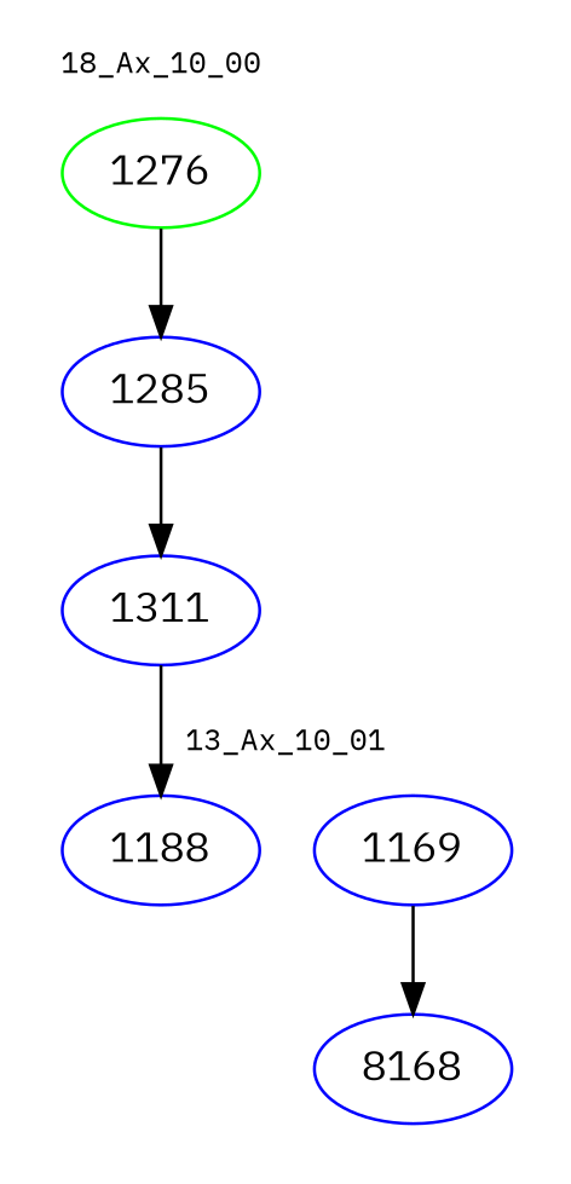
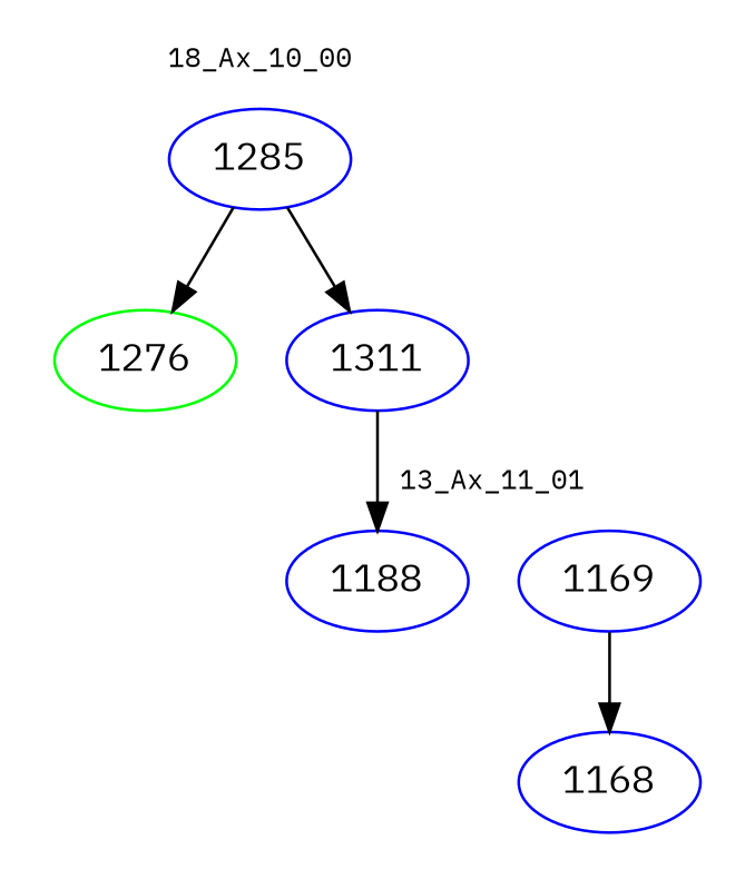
  digraph {
    fontname="IBM Plex Mono"
    node [color=blue fontname="IBM Plex Mono"]
    edge [color=black fontname="IBM Plex Mono"]
    n1 [label=1285]
    n2 [color=green label=1276]
    n3 [label=1311]
    n4 [label=1169]
-   n5 [label=8168]
+   n5 [label=1168]
    n6 [label=1188]
    subgraph cluster_1 {
      color=white
      fontsize=10
      label="18_Ax_10_00"
      n1
      n2
      n3
    }
    subgraph cluster_2 {
      color=white
      fontsize=10
-     label="13_Ax_10_01"
+     label="13_Ax_11_01"
      n4
      n5
      n6
    }
-   n2 -> n1
+   n1 -> n2
    n1 -> n3
    n3 -> n6
    n4 -> n5
  }
